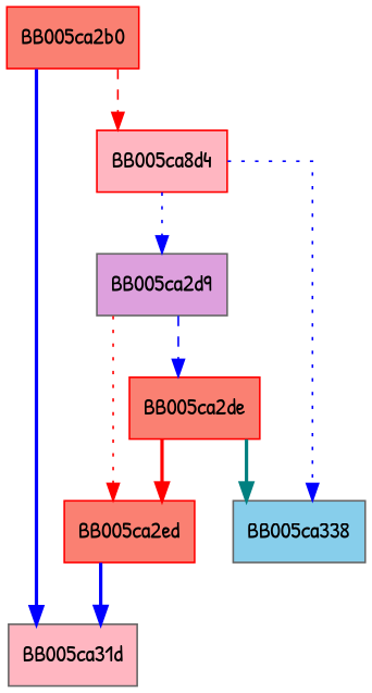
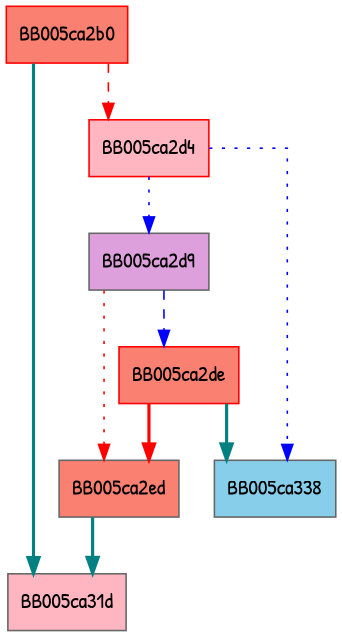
  digraph {
    fontname="Patrick Hand"
    splines=ortho
    node [color=gray40 fillcolor=salmon fontname="Patrick Hand" shape=box style=filled]
    edge [color=teal fontname="Patrick Hand" style=bold]
    BB005ca2b0 [color=red]
    BB005ca31d [fillcolor=lightpink]
-   BB005ca2d4 [color=red fillcolor=lightpink label=BB005ca8d4]
+   BB005ca2d4 [color=red fillcolor=lightpink]
    BB005ca2d9 [fillcolor=plum]
    BB005ca338 [fillcolor=skyblue]
-   BB005ca2ed [color=red]
+   BB005ca2ed
    BB005ca2de [color=red]
-   BB005ca2b0 -> BB005ca31d [color=blue]
+   BB005ca2b0 -> BB005ca31d
    BB005ca2b0 -> BB005ca2d4 [color=red style=dashed]
    BB005ca2d4 -> BB005ca2d9 [color=blue style=dotted]
    BB005ca2d4 -> BB005ca338 [color=blue style=dotted]
    BB005ca2d9 -> BB005ca2ed [color=red style=dotted]
    BB005ca2d9 -> BB005ca2de [color=blue style=dashed]
-   BB005ca2ed -> BB005ca31d [color=blue]
+   BB005ca2ed -> BB005ca31d
    BB005ca2de -> BB005ca338
    BB005ca2de -> BB005ca2ed [color=red]
  }
